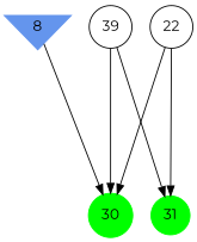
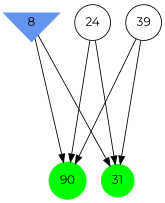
  digraph {
    fontname=Montserrat
    ranksep=2.0
    node [color=black fontname=Montserrat shape=circle style=filled]
    edge [fontname=Montserrat]
    n1 [color=cornflowerblue label=8 shape=invtriangle]
-   24 [label=22 style=""]
+   24 [style=""]
    n3 [label=39 style=""]
-   30 [color=green]
+   30 [color=green label=90]
    31 [color=green]
    subgraph sub_1 {
      rank=same
      n1
    }
    subgraph sub_2 {
      rank=same
      24
      n3
    }
    subgraph sub_3 {
      rank=same
      30
      31
    }
    n1 -> 30
+   n1 -> 31
    24 -> 30
    24 -> 31
    n3 -> 30
    n3 -> 31
  }
